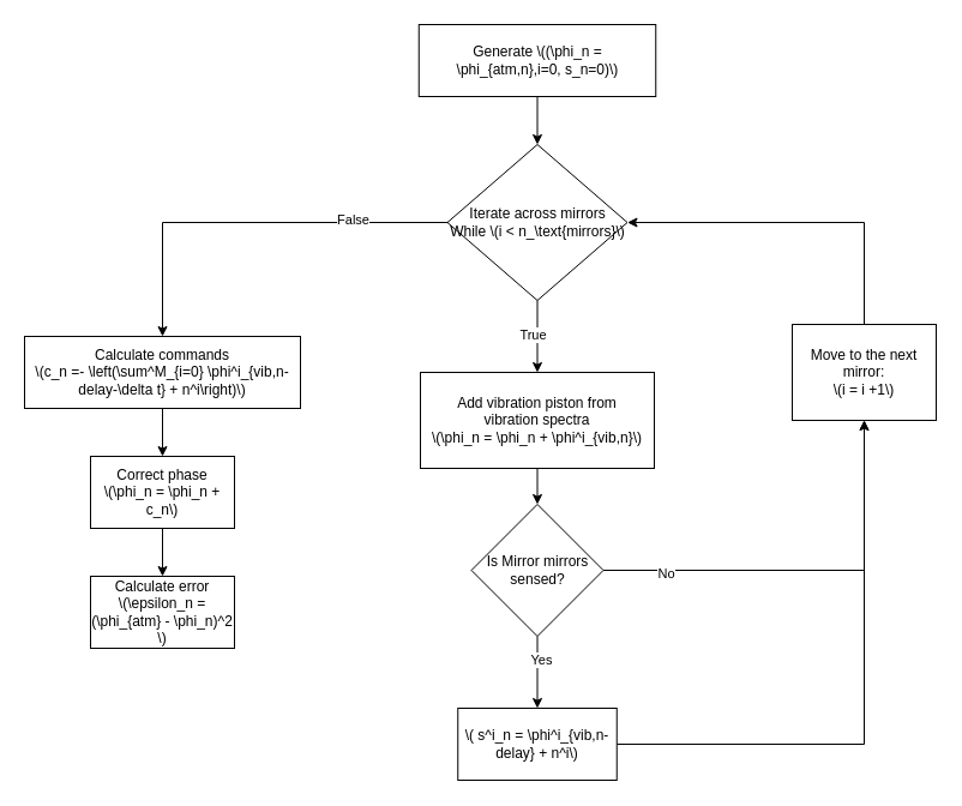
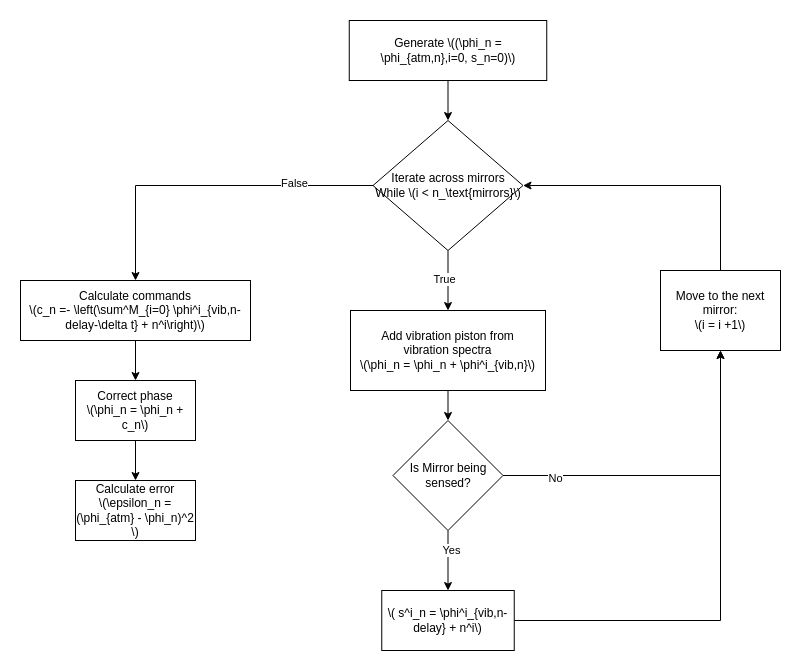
  <mxCell id="0" />
  <mxCell id="1" parent="0" />
  <mxCell id="2" style="edgeStyle=orthogonalEdgeStyle;rounded=0;orthogonalLoop=1;jettySize=auto;html=1;exitX=0.5;exitY=1;exitDx=0;exitDy=0;entryX=0.5;entryY=0;entryDx=0;entryDy=0;" parent="1" source="3" target="8" edge="1"><mxGeometry relative="1" as="geometry"><mxPoint x="340" y="150" as="targetPoint" /></mxGeometry></mxCell>
  <mxCell id="3" value="&lt;div&gt;Generate \((\phi_n = \phi_{atm,n},i=0, s_n=0)\)&lt;/div&gt;" style="whiteSpace=wrap;html=1;" parent="1" vertex="1"><mxGeometry x="348.75" y="20" width="197.5" height="60" as="geometry" /></mxCell>
  <mxCell id="4" style="edgeStyle=orthogonalEdgeStyle;rounded=0;orthogonalLoop=1;jettySize=auto;html=1;exitX=0;exitY=0.5;exitDx=0;exitDy=0;entryX=0.5;entryY=0;entryDx=0;entryDy=0;" parent="1" source="8" target="19" edge="1"><mxGeometry relative="1" as="geometry"><mxPoint x="130" y="260" as="targetPoint" /></mxGeometry></mxCell>
  <mxCell id="5" value="False" style="edgeLabel;html=1;align=center;verticalAlign=middle;resizable=0;points=[];" parent="4" vertex="1" connectable="0"><mxGeometry x="-0.523" y="-3" relative="1" as="geometry"><mxPoint as="offset" /></mxGeometry></mxCell>
  <mxCell id="6" style="edgeStyle=orthogonalEdgeStyle;rounded=0;orthogonalLoop=1;jettySize=auto;html=1;exitX=0.5;exitY=1;exitDx=0;exitDy=0;entryX=0.5;entryY=0;entryDx=0;entryDy=0;" parent="1" source="8" target="10" edge="1"><mxGeometry relative="1" as="geometry" /></mxCell>
  <mxCell id="7" value="True" style="edgeLabel;html=1;align=center;verticalAlign=middle;resizable=0;points=[];" parent="6" vertex="1" connectable="0"><mxGeometry x="-0.062" y="-4" relative="1" as="geometry"><mxPoint as="offset" /></mxGeometry></mxCell>
  <mxCell id="8" value="&lt;div&gt;Iterate across mirrors&lt;/div&gt;&lt;div&gt;While \(i &amp;lt; n_\text{mirrors}\)&lt;/div&gt;" style="rhombus;whiteSpace=wrap;html=1;" parent="1" vertex="1"><mxGeometry x="372.5" y="120" width="150" height="130" as="geometry" /></mxCell>
  <mxCell id="9" style="edgeStyle=orthogonalEdgeStyle;rounded=0;orthogonalLoop=1;jettySize=auto;html=1;exitX=0.5;exitY=1;exitDx=0;exitDy=0;entryX=0.5;entryY=0;entryDx=0;entryDy=0;" parent="1" source="10" target="15" edge="1"><mxGeometry relative="1" as="geometry" /></mxCell>
  <mxCell id="10" value="&lt;div&gt;Add vibration piston from&lt;/div&gt;&lt;div&gt;vibration spectra&lt;/div&gt;&lt;div&gt;\(\phi_n = \phi_n + \phi^i_{vib,n}\)&lt;/div&gt;" style="whiteSpace=wrap;html=1;" parent="1" vertex="1"><mxGeometry x="350" y="310" width="195" height="80" as="geometry" /></mxCell>
  <mxCell id="11" style="edgeStyle=orthogonalEdgeStyle;rounded=0;orthogonalLoop=1;jettySize=auto;html=1;exitX=0.5;exitY=1;exitDx=0;exitDy=0;entryX=0.5;entryY=0;entryDx=0;entryDy=0;" parent="1" source="15" target="23" edge="1"><mxGeometry relative="1" as="geometry"><mxPoint x="448" y="580" as="targetPoint" /></mxGeometry></mxCell>
  <mxCell id="12" value="Yes" style="edgeLabel;html=1;align=center;verticalAlign=middle;resizable=0;points=[];" parent="11" vertex="1" connectable="0"><mxGeometry x="-0.366" y="3" relative="1" as="geometry"><mxPoint as="offset" /></mxGeometry></mxCell>
  <mxCell id="13" style="edgeStyle=orthogonalEdgeStyle;rounded=0;orthogonalLoop=1;jettySize=auto;html=1;exitX=1;exitY=0.5;exitDx=0;exitDy=0;entryX=0.5;entryY=1;entryDx=0;entryDy=0;" parent="1" source="15" target="17" edge="1"><mxGeometry relative="1" as="geometry" /></mxCell>
  <mxCell id="14" value="No" style="edgeLabel;html=1;align=center;verticalAlign=middle;resizable=0;points=[];" parent="13" vertex="1" connectable="0"><mxGeometry x="-0.696" y="-2" relative="1" as="geometry"><mxPoint as="offset" /></mxGeometry></mxCell>
- <mxCell id="15" value="&lt;div&gt;Is Mirror mirrors&lt;/div&gt;&lt;div&gt;sensed?&lt;/div&gt;" style="rhombus;whiteSpace=wrap;html=1;" parent="1" vertex="1"><mxGeometry x="392.5" y="420" width="110" height="110" as="geometry" /></mxCell>
+ <mxCell id="15" value="&lt;div&gt;Is Mirror being&lt;/div&gt;&lt;div&gt;sensed?&lt;/div&gt;" style="rhombus;whiteSpace=wrap;html=1;" parent="1" vertex="1"><mxGeometry x="392.5" y="420" width="110" height="110" as="geometry" /></mxCell>
  <mxCell id="16" style="edgeStyle=orthogonalEdgeStyle;rounded=0;orthogonalLoop=1;jettySize=auto;html=1;exitX=0.5;exitY=0;exitDx=0;exitDy=0;entryX=1;entryY=0.5;entryDx=0;entryDy=0;" parent="1" source="17" target="8" edge="1"><mxGeometry relative="1" as="geometry" /></mxCell>
  <mxCell id="17" value="Move to the next mirror:&lt;div&gt;\(i = i +1\)&lt;/div&gt;" style="whiteSpace=wrap;html=1;" parent="1" vertex="1"><mxGeometry x="660" y="270" width="120" height="80" as="geometry" /></mxCell>
  <mxCell id="18" style="edgeStyle=orthogonalEdgeStyle;rounded=0;orthogonalLoop=1;jettySize=auto;html=1;exitX=0.5;exitY=1;exitDx=0;exitDy=0;entryX=0.5;entryY=0;entryDx=0;entryDy=0;" parent="1" source="19" target="21" edge="1"><mxGeometry relative="1" as="geometry"><mxPoint x="130" y="400" as="targetPoint" /></mxGeometry></mxCell>
  <mxCell id="19" value="&lt;div&gt;Calculate commands&lt;/div&gt;&lt;div&gt;\(c_n =- \left(\sum^M_{i=0} \phi^i_{vib,n-delay-\delta t} + n^i\right)\)&lt;/div&gt;" style="whiteSpace=wrap;html=1;" parent="1" vertex="1"><mxGeometry x="20" y="280" width="230" height="60" as="geometry" /></mxCell>
  <mxCell id="20" style="edgeStyle=orthogonalEdgeStyle;rounded=0;orthogonalLoop=1;jettySize=auto;html=1;exitX=0.5;exitY=1;exitDx=0;exitDy=0;entryX=0.5;entryY=0;entryDx=0;entryDy=0;" parent="1" source="21" target="24" edge="1"><mxGeometry relative="1" as="geometry"><mxPoint x="135" y="500" as="targetPoint" /></mxGeometry></mxCell>
  <mxCell id="21" value="&lt;div&gt;Correct phase&lt;/div&gt;&lt;div&gt;\(\phi_n = \phi_n + c_n\)&lt;/div&gt;" style="rounded=0;whiteSpace=wrap;html=1;" parent="1" vertex="1"><mxGeometry x="75" y="380" width="120" height="60" as="geometry" /></mxCell>
  <mxCell id="22" style="edgeStyle=orthogonalEdgeStyle;rounded=0;orthogonalLoop=1;jettySize=auto;html=1;exitX=1;exitY=0.5;exitDx=0;exitDy=0;entryX=0.5;entryY=1;entryDx=0;entryDy=0;" parent="1" source="23" target="17" edge="1"><mxGeometry relative="1" as="geometry" /></mxCell>
  <mxCell id="23" value="\( s^i_n = \phi^i_{vib,n-delay} + n^i\)" style="whiteSpace=wrap;html=1;" parent="1" vertex="1"><mxGeometry x="381.25" y="590" width="132.5" height="60" as="geometry" /></mxCell>
  <mxCell id="24" value="&lt;div&gt;Calculate error&lt;/div&gt;&lt;div&gt;\(\epsilon_n = (\phi_{atm} - \phi_n)^2 \)&lt;/div&gt;" style="rounded=0;whiteSpace=wrap;html=1;" parent="1" vertex="1"><mxGeometry x="75" y="480" width="120" height="60" as="geometry" /></mxCell>
